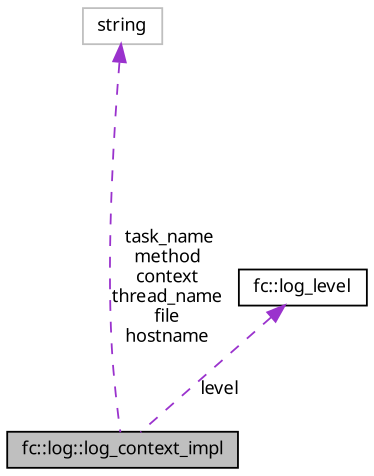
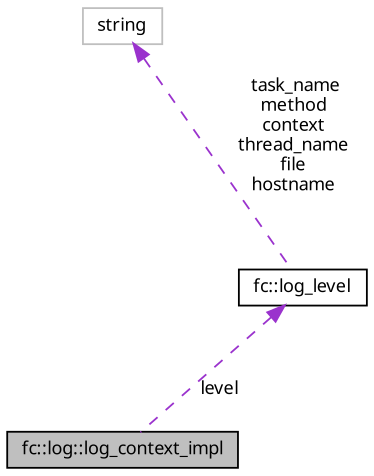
  digraph {
    fontname="Noto Sans"
    node [color=black fillcolor=white fontname="Noto Sans" fontsize=10 shape=record style=filled]
    edge [color=darkorchid3 dir=back fontname="Noto Sans" fontsize=10 labelfontname=Helvetica labelfontsize=10 style=dashed]
    n1 [fillcolor=grey75 fontcolor=black height=0.2 label="fc::log::log_context_impl" width=0.4]
    n2 [color=grey75 height=0.2 label=string width=0.4]
    n3 [height=0.2 label="fc::log_level" width=0.4]
-   n2 -> n1 [label=" task_name\nmethod\ncontext\nthread_name\nfile\nhostname"]
+   n2 -> n3 [label=" task_name\nmethod\ncontext\nthread_name\nfile\nhostname"]
    n3 -> n1 [label=" level"]
  }
